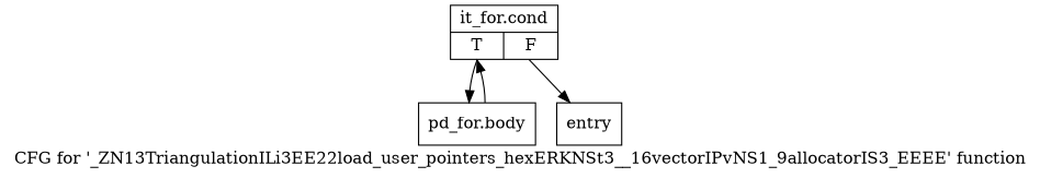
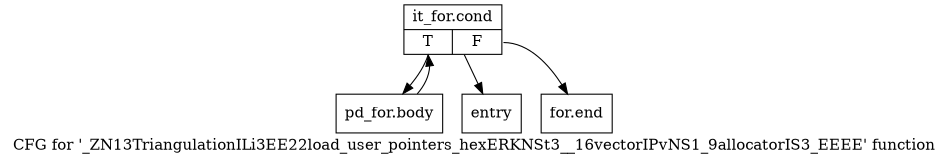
  digraph {
    label="CFG for '_ZN13TriangulationILi3EE22load_user_pointers_hexERKNSt3__16vectorIPvNS1_9allocatorIS3_EEEE' function"
    node [shape=record]
    n1 [label="{entry}"]
    n2 [label="{it_for.cond|{<s0>T|<s1>F}}"]
    n3 [label="{pd_for.body}"]
+   n4 [label="{for.end}"]
    n2 -> n1
    n2 -> n3 [tailport=s0]
+   n2 -> n4 [tailport=s1]
    n3 -> n2
  }
